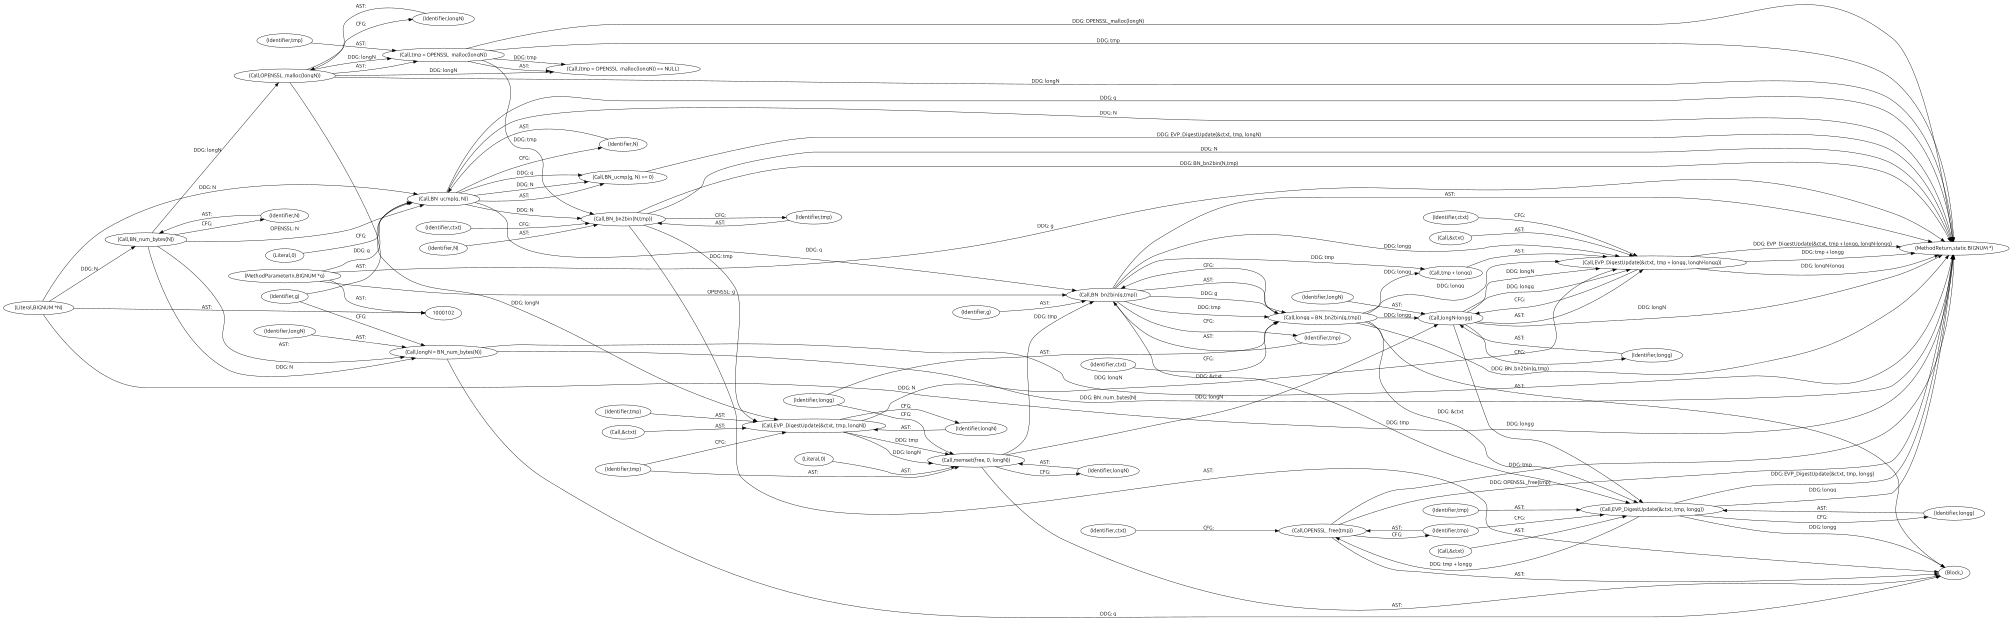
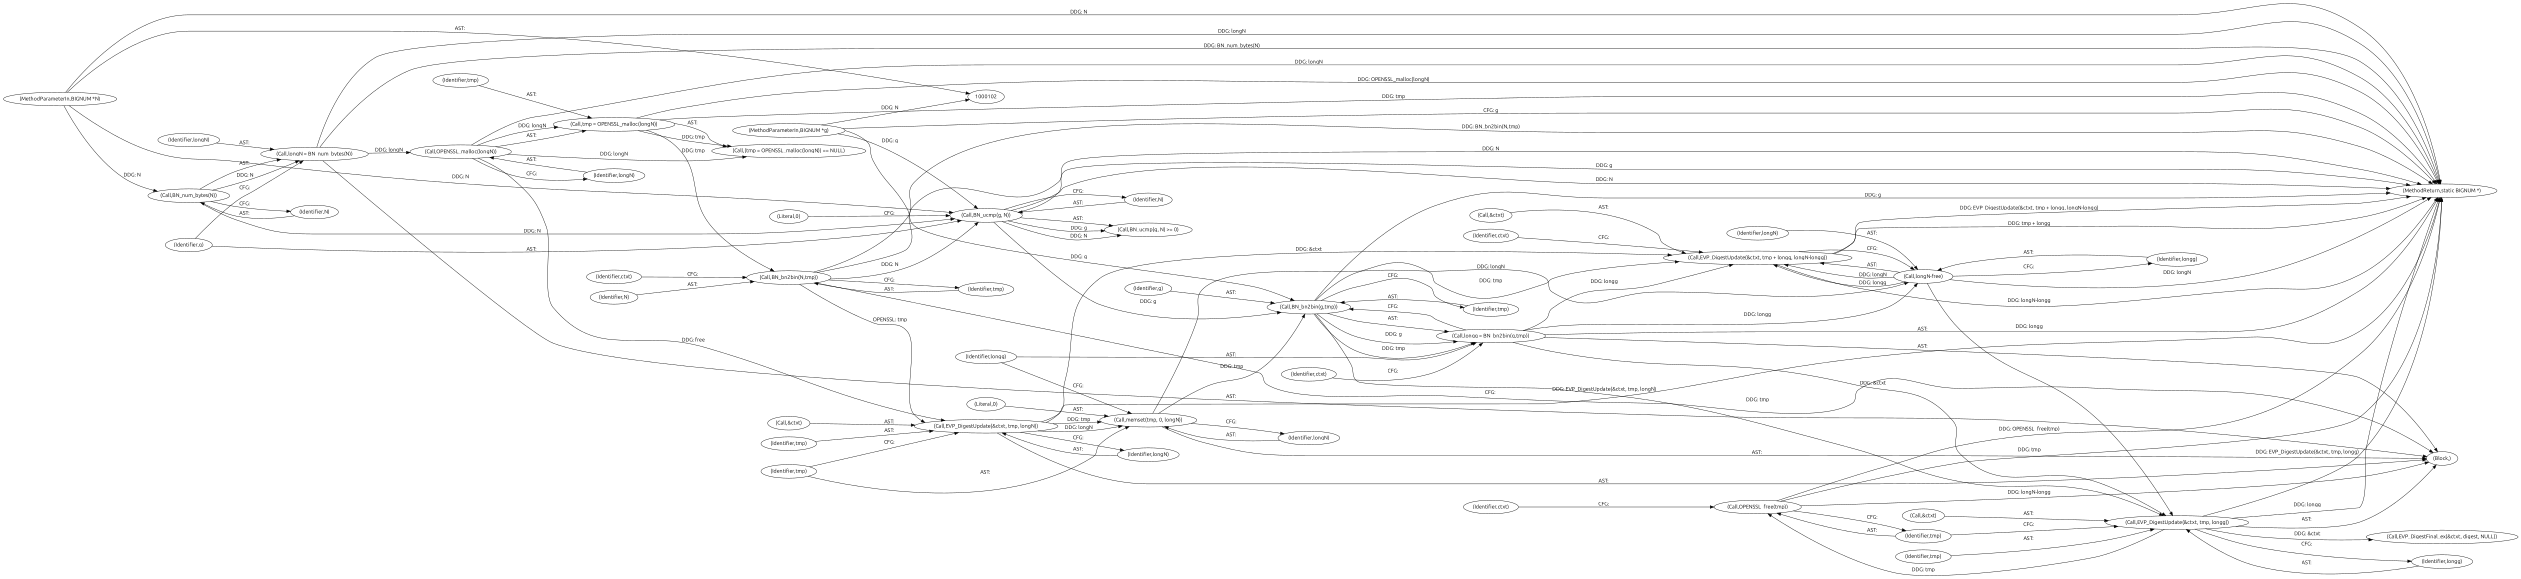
  digraph {
    fontname=Ubuntu
    rankdir=LR
    node [fontname=Ubuntu]
    edge [fontname=Ubuntu]
    n1 [label="(Call,OPENSSL_free(tmp))"]
    n2 [label="(Identifier,tmp)"]
    n3 [label="(Block,)"]
    n4 [label="(MethodReturn,static BIGNUM *)"]
    n5 [label="(Call,EVP_DigestUpdate(&ctxt, tmp, longg))"]
    n6 [label="(Identifier,longg)"]
+   n7 [label="(Call,EVP_DigestFinal_ex(&ctxt, digest, NULL))"]
    n8 [label="(Call,EVP_DigestUpdate(&ctxt, tmp + longg, longN-longg))"]
-   n9 [label="(Call,longN-longg)"]
+   n9 [label="(Call,longN-free)"]
    n10 [label="(Identifier,longg)"]
    n11 [label="(Call,EVP_DigestUpdate(&ctxt, tmp, longN))"]
-   n12 [label="(Call,memset(free, 0, longN))"]
+   n12 [label="(Call,memset(tmp, 0, longN))"]
    n13 [label="(Identifier,longN)"]
    n14 [label="(Call,BN_bn2bin(g,tmp))"]
    n15 [label="(Identifier,longN)"]
    n16 [label="(Call,BN_bn2bin(N,tmp))"]
    n17 [label="(Identifier,tmp)"]
    n18 [label="(Call,BN_ucmp(g, N))"]
    n19 [label="(Identifier,N)"]
    n20 [label="(Call,BN_ucmp(g, N) >= 0)"]
    n21 [label="(Call,longg = BN_bn2bin(g,tmp))"]
-   n22 [label="(Call,tmp + longg)"]
    n23 [label="(Identifier,tmp)"]
    n24 [label="(MethodParameterIn,BIGNUM *g)"]
    1000102
    n26 [label="(Call,BN_num_bytes(N))"]
    n27 [label="(Call,longN = BN_num_bytes(N))"]
    n28 [label="(Identifier,N)"]
    n29 [label="(Call,OPENSSL_malloc(longN))"]
-   n30 [label="(Literal,BIGNUM *N)"]
+   n30 [label="(MethodParameterIn,BIGNUM *N)"]
    n31 [label="(Call,tmp = OPENSSL_malloc(longN))"]
    n32 [label="(Call,(tmp = OPENSSL_malloc(longN)) == NULL)"]
    n33 [label="(Identifier,longN)"]
    n34 [label="(Call,&ctxt)"]
    n35 [label="(Literal,0)"]
    n36 [label="(Identifier,ctxt)"]
    n37 [label="(Identifier,tmp)"]
    n38 [label="(Identifier,ctxt)"]
    n39 [label="(Identifier,tmp)"]
    n40 [label="(Identifier,ctxt)"]
    n41 [label="(Identifier,ctxt)"]
    n42 [label="(Identifier,g)"]
    n43 [label="(Identifier,longN)"]
    n44 [label="(Identifier,g)"]
    n45 [label="(Identifier,longN)"]
    n46 [label="(Call,&ctxt)"]
    n47 [label="(Identifier,tmp)"]
    n48 [label="(Call,&ctxt)"]
    n49 [label="(Identifier,N)"]
    n50 [label="(Identifier,tmp)"]
    n51 [label="(Identifier,longg)"]
    n52 [label="(Literal,0)"]
    n1 -> n2 [label="CFG: "]
-   n1 -> n3 [label="AST: "]
+   n1 -> n3 [label="DDG: longN-longg"]
    n1 -> n4 [label="DDG: tmp"]
    n1 -> n4 [label="DDG: OPENSSL_free(tmp)"]
    n2 -> n1 [label="AST: "]
    n2 -> n5 [label="CFG: "]
-   n5 -> n1 [label="DDG: tmp + longg"]
-   n5 -> n3 [label="DDG: longg"]
+   n5 -> n1 [label="DDG: tmp"]
+   n5 -> n3 [label="AST: "]
    n5 -> n4 [label="DDG: EVP_DigestUpdate(&ctxt, tmp, longg)"]
    n5 -> n4 [label="DDG: longg"]
    n5 -> n6 [label="CFG: "]
+   n5 -> n7 [label="DDG: &ctxt"]
    n6 -> n5 [label="AST: "]
    n8 -> n4 [label="DDG: tmp + longg"]
    n8 -> n4 [label="DDG: longN-longg"]
    n8 -> n4 [label="DDG: EVP_DigestUpdate(&ctxt, tmp + longg, longN-longg)"]
    n8 -> n9 [label="CFG: "]
    n9 -> n4 [label="DDG: longN"]
    n9 -> n5 [label="DDG: longg"]
    n9 -> n8 [label="AST: "]
    n9 -> n8 [label="DDG: longN"]
    n9 -> n8 [label="DDG: longg"]
    n9 -> n10 [label="CFG: "]
    n10 -> n9 [label="AST: "]
-   n20 -> n4 [label="DDG: EVP_DigestUpdate(&ctxt, tmp, longN)"]
+   n11 -> n3 [label="AST: "]
+   n11 -> n4 [label="DDG: EVP_DigestUpdate(&ctxt, tmp, longN)"]
    n11 -> n8 [label="DDG: &ctxt"]
    n11 -> n12 [label="DDG: tmp"]
    n11 -> n12 [label="DDG: longN"]
    n11 -> n13 [label="CFG: "]
    n12 -> n3 [label="AST: "]
    n12 -> n9 [label="DDG: longN"]
    n12 -> n14 [label="DDG: tmp"]
    n12 -> n15 [label="CFG: "]
    n13 -> n11 [label="AST: "]
-   n14 -> n4 [label="AST: "]
+   n14 -> n4 [label="DDG: g"]
    n14 -> n5 [label="DDG: tmp"]
-   n14 -> n8 [label="DDG: longg"]
+   n14 -> n8 [label="DDG: tmp"]
    n14 -> n21 [label="AST: "]
    n14 -> n21 [label="DDG: g"]
    n14 -> n21 [label="DDG: tmp"]
-   n14 -> n22 [label="DDG: tmp"]
    n14 -> n23 [label="CFG: "]
    n15 -> n12 [label="AST: "]
-   n16 -> n3 [label="AST: "]
+   n16 -> n3 [label="CFG: "]
    n16 -> n4 [label="DDG: BN_bn2bin(N,tmp)"]
    n16 -> n4 [label="DDG: N"]
-   n16 -> n11 [label="DDG: tmp"]
+   n16 -> n11 [label="OPENSSL: tmp"]
    n16 -> n17 [label="CFG: "]
    n17 -> n16 [label="AST: "]
    n18 -> n4 [label="DDG: g"]
    n18 -> n4 [label="DDG: N"]
    n18 -> n14 [label="DDG: g"]
-   n18 -> n16 [label="DDG: N"]
+   n16 -> n18 [label="DDG: N"]
    n18 -> n19 [label="CFG: "]
    n18 -> n20 [label="AST: "]
    n18 -> n20 [label="DDG: g"]
    n18 -> n20 [label="DDG: N"]
    n19 -> n18 [label="AST: "]
    n21 -> n3 [label="AST: "]
-   n21 -> n4 [label="DDG: BN_bn2bin(g,tmp)"]
+   n21 -> n4 [label="AST: "]
    n21 -> n5 [label="DDG: &ctxt"]
    n21 -> n8 [label="DDG: longg"]
    n21 -> n9 [label="DDG: longg"]
    n21 -> n14 [label="CFG: "]
-   n21 -> n22 [label="DDG: longg"]
-   n22 -> n8 [label="AST: "]
    n23 -> n14 [label="AST: "]
-   n24 -> n4 [label="DDG: g"]
-   n24 -> n14 [label="OPENSSL: g"]
+   n24 -> n4 [label="CFG: g"]
+   n24 -> n14 [label="DDG: g"]
    n24 -> n18 [label="DDG: g"]
-   n24 -> 1000102 [label="AST: "]
-   n26 -> n18 [label="OPENSSL: N"]
+   n24 -> 1000102 [label="DDG: N"]
+   n26 -> n18 [label="DDG: N"]
    n26 -> n27 [label="AST: "]
    n26 -> n27 [label="DDG: N"]
    n26 -> n28 [label="CFG: "]
-   n27 -> n3 [label="DDG: g"]
+   n27 -> n3 [label="AST: "]
    n27 -> n4 [label="DDG: longN"]
    n27 -> n4 [label="DDG: BN_num_bytes(N)"]
-   n26 -> n29 [label="DDG: longN"]
+   n27 -> n29 [label="DDG: longN"]
    n28 -> n26 [label="AST: "]
    n29 -> n4 [label="DDG: longN"]
-   n29 -> n11 [label="DDG: longN"]
+   n29 -> n11 [label="DDG: free"]
    n29 -> n31 [label="AST: "]
    n29 -> n31 [label="DDG: longN"]
    n29 -> n32 [label="DDG: longN"]
    n29 -> n33 [label="CFG: "]
    n30 -> n4 [label="DDG: N"]
    n30 -> n18 [label="DDG: N"]
    n30 -> 1000102 [label="AST: "]
    n30 -> n26 [label="DDG: N"]
    n31 -> n4 [label="DDG: OPENSSL_malloc(longN)"]
    n31 -> n4 [label="DDG: tmp"]
    n31 -> n16 [label="DDG: tmp"]
    n31 -> n32 [label="AST: "]
    n31 -> n32 [label="DDG: tmp"]
    n33 -> n29 [label="AST: "]
    n34 -> n8 [label="AST: "]
    n35 -> n18 [label="CFG: "]
    n36 -> n16 [label="CFG: "]
    n37 -> n11 [label="CFG: "]
    n37 -> n12 [label="AST: "]
    n38 -> n21 [label="CFG: "]
    n39 -> n31 [label="AST: "]
    n40 -> n1 [label="CFG: "]
    n41 -> n8 [label="CFG: "]
    n42 -> n14 [label="AST: "]
    n43 -> n9 [label="AST: "]
    n44 -> n18 [label="AST: "]
    n44 -> n27 [label="CFG: "]
    n45 -> n27 [label="AST: "]
    n46 -> n5 [label="AST: "]
    n47 -> n5 [label="AST: "]
    n48 -> n11 [label="AST: "]
    n49 -> n16 [label="AST: "]
    n50 -> n11 [label="AST: "]
    n51 -> n12 [label="CFG: "]
    n51 -> n21 [label="AST: "]
    n52 -> n12 [label="AST: "]
  }
